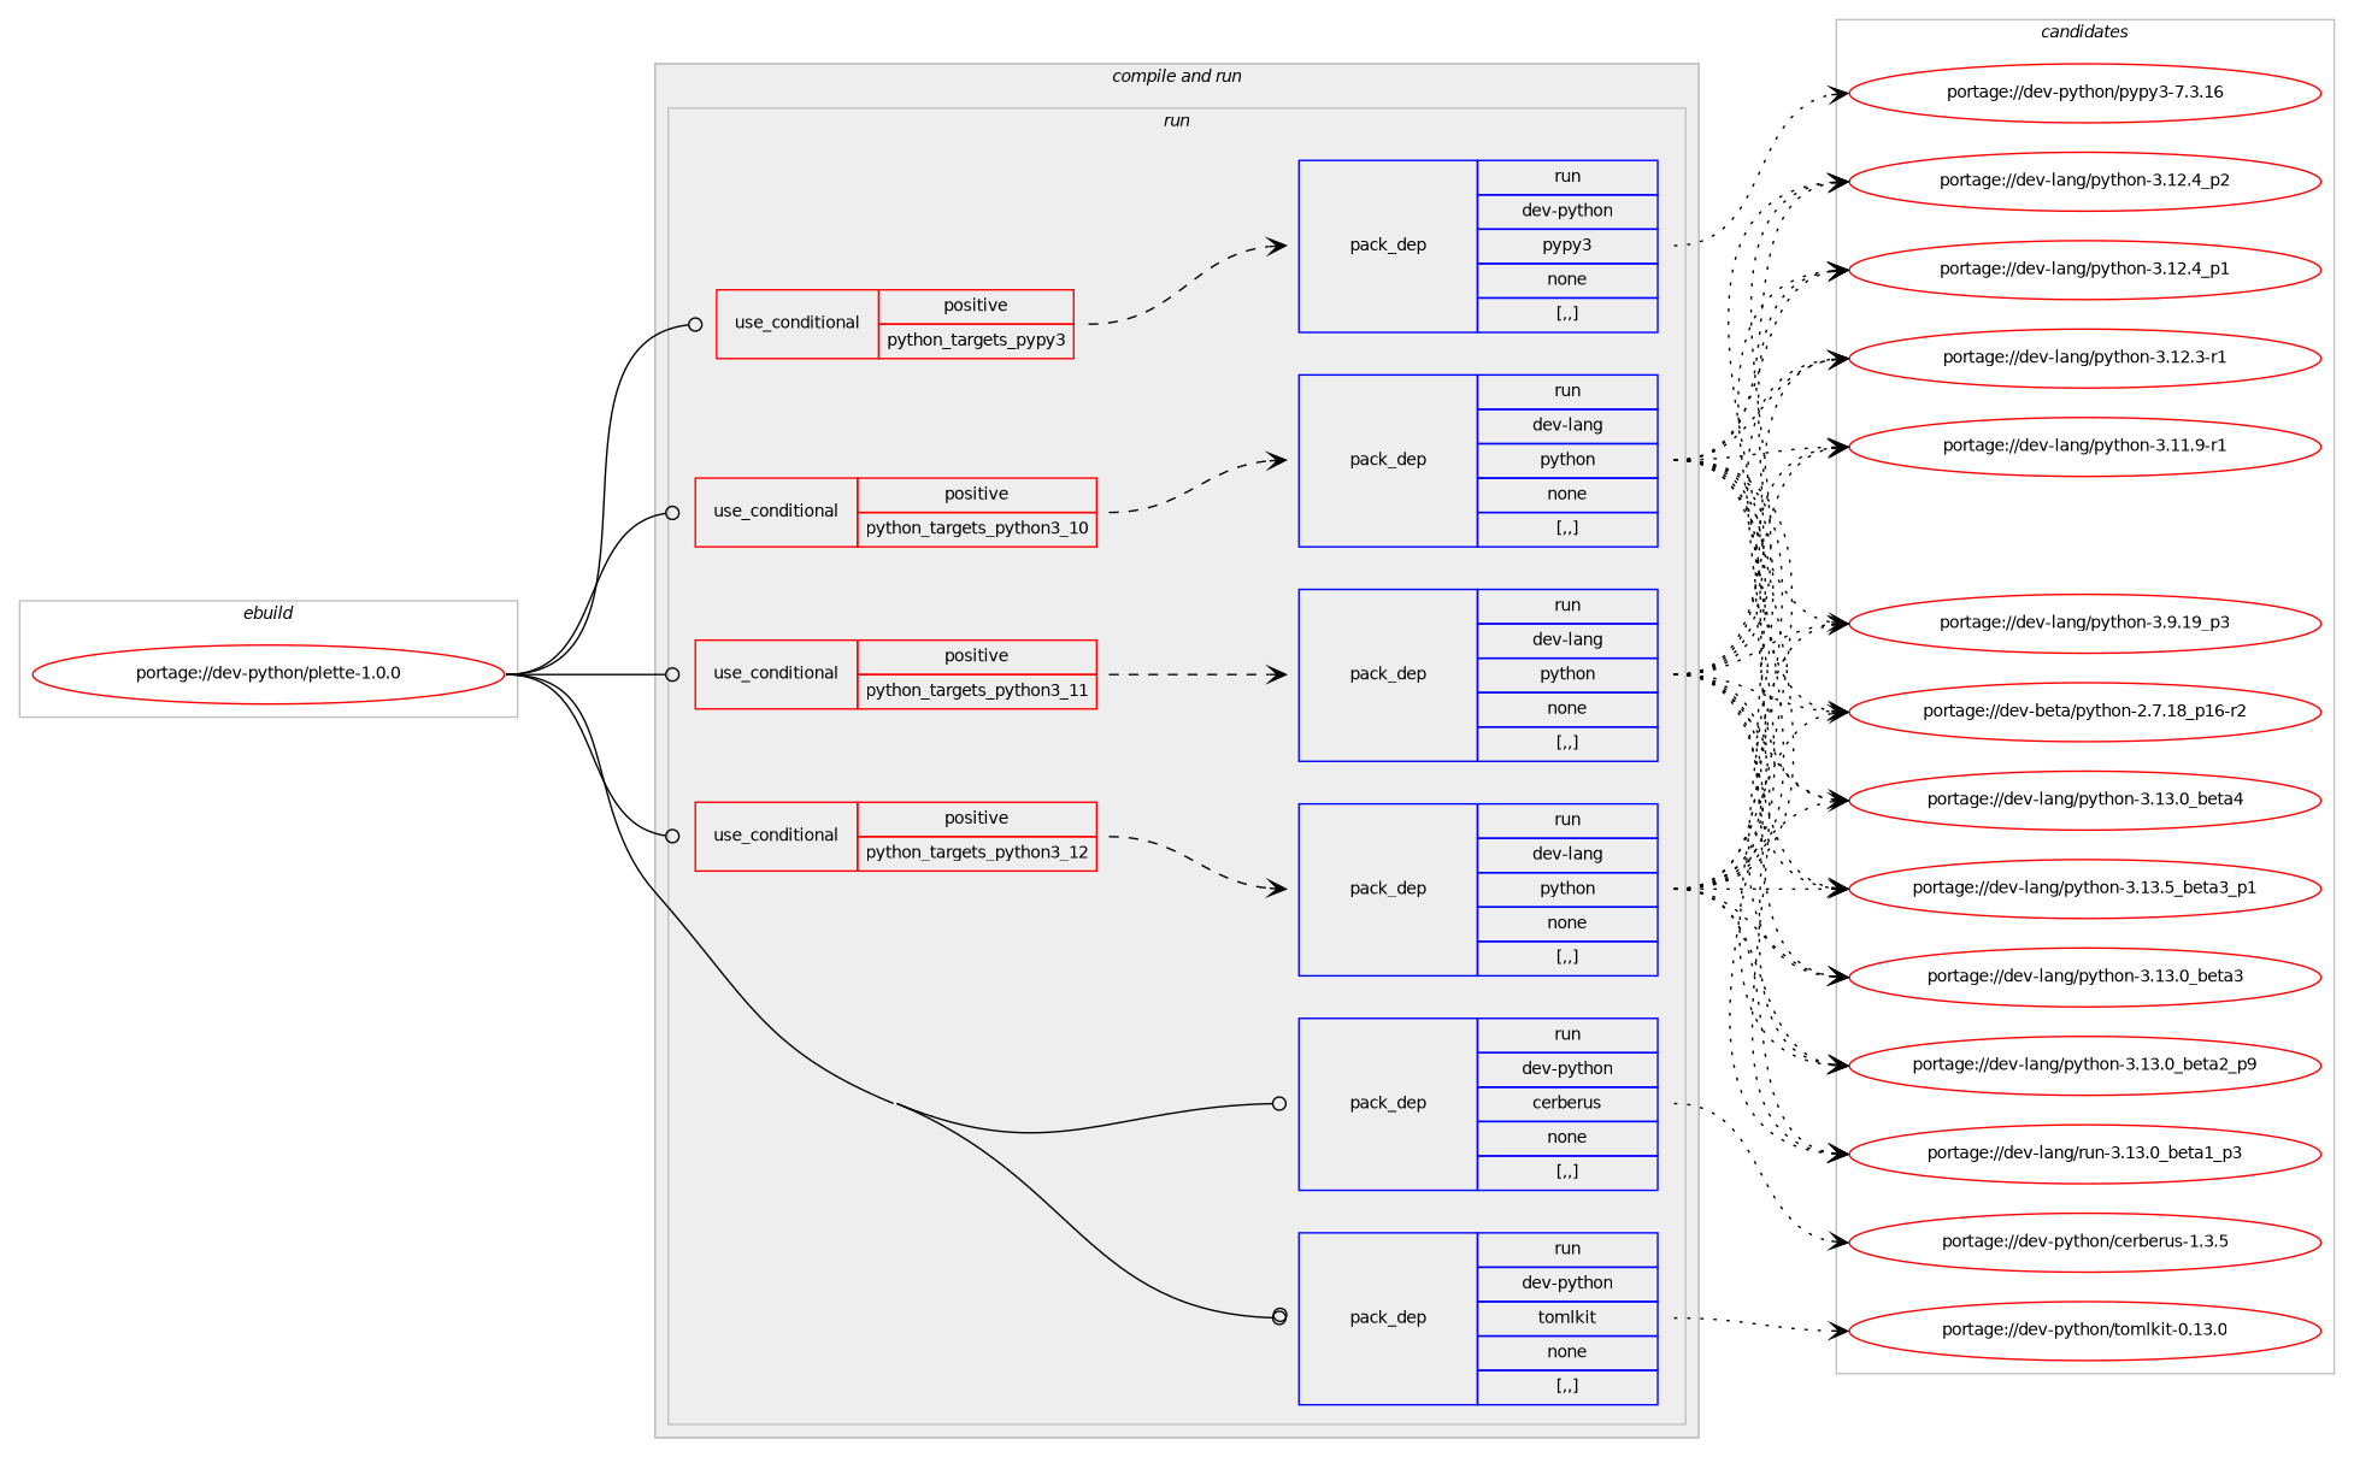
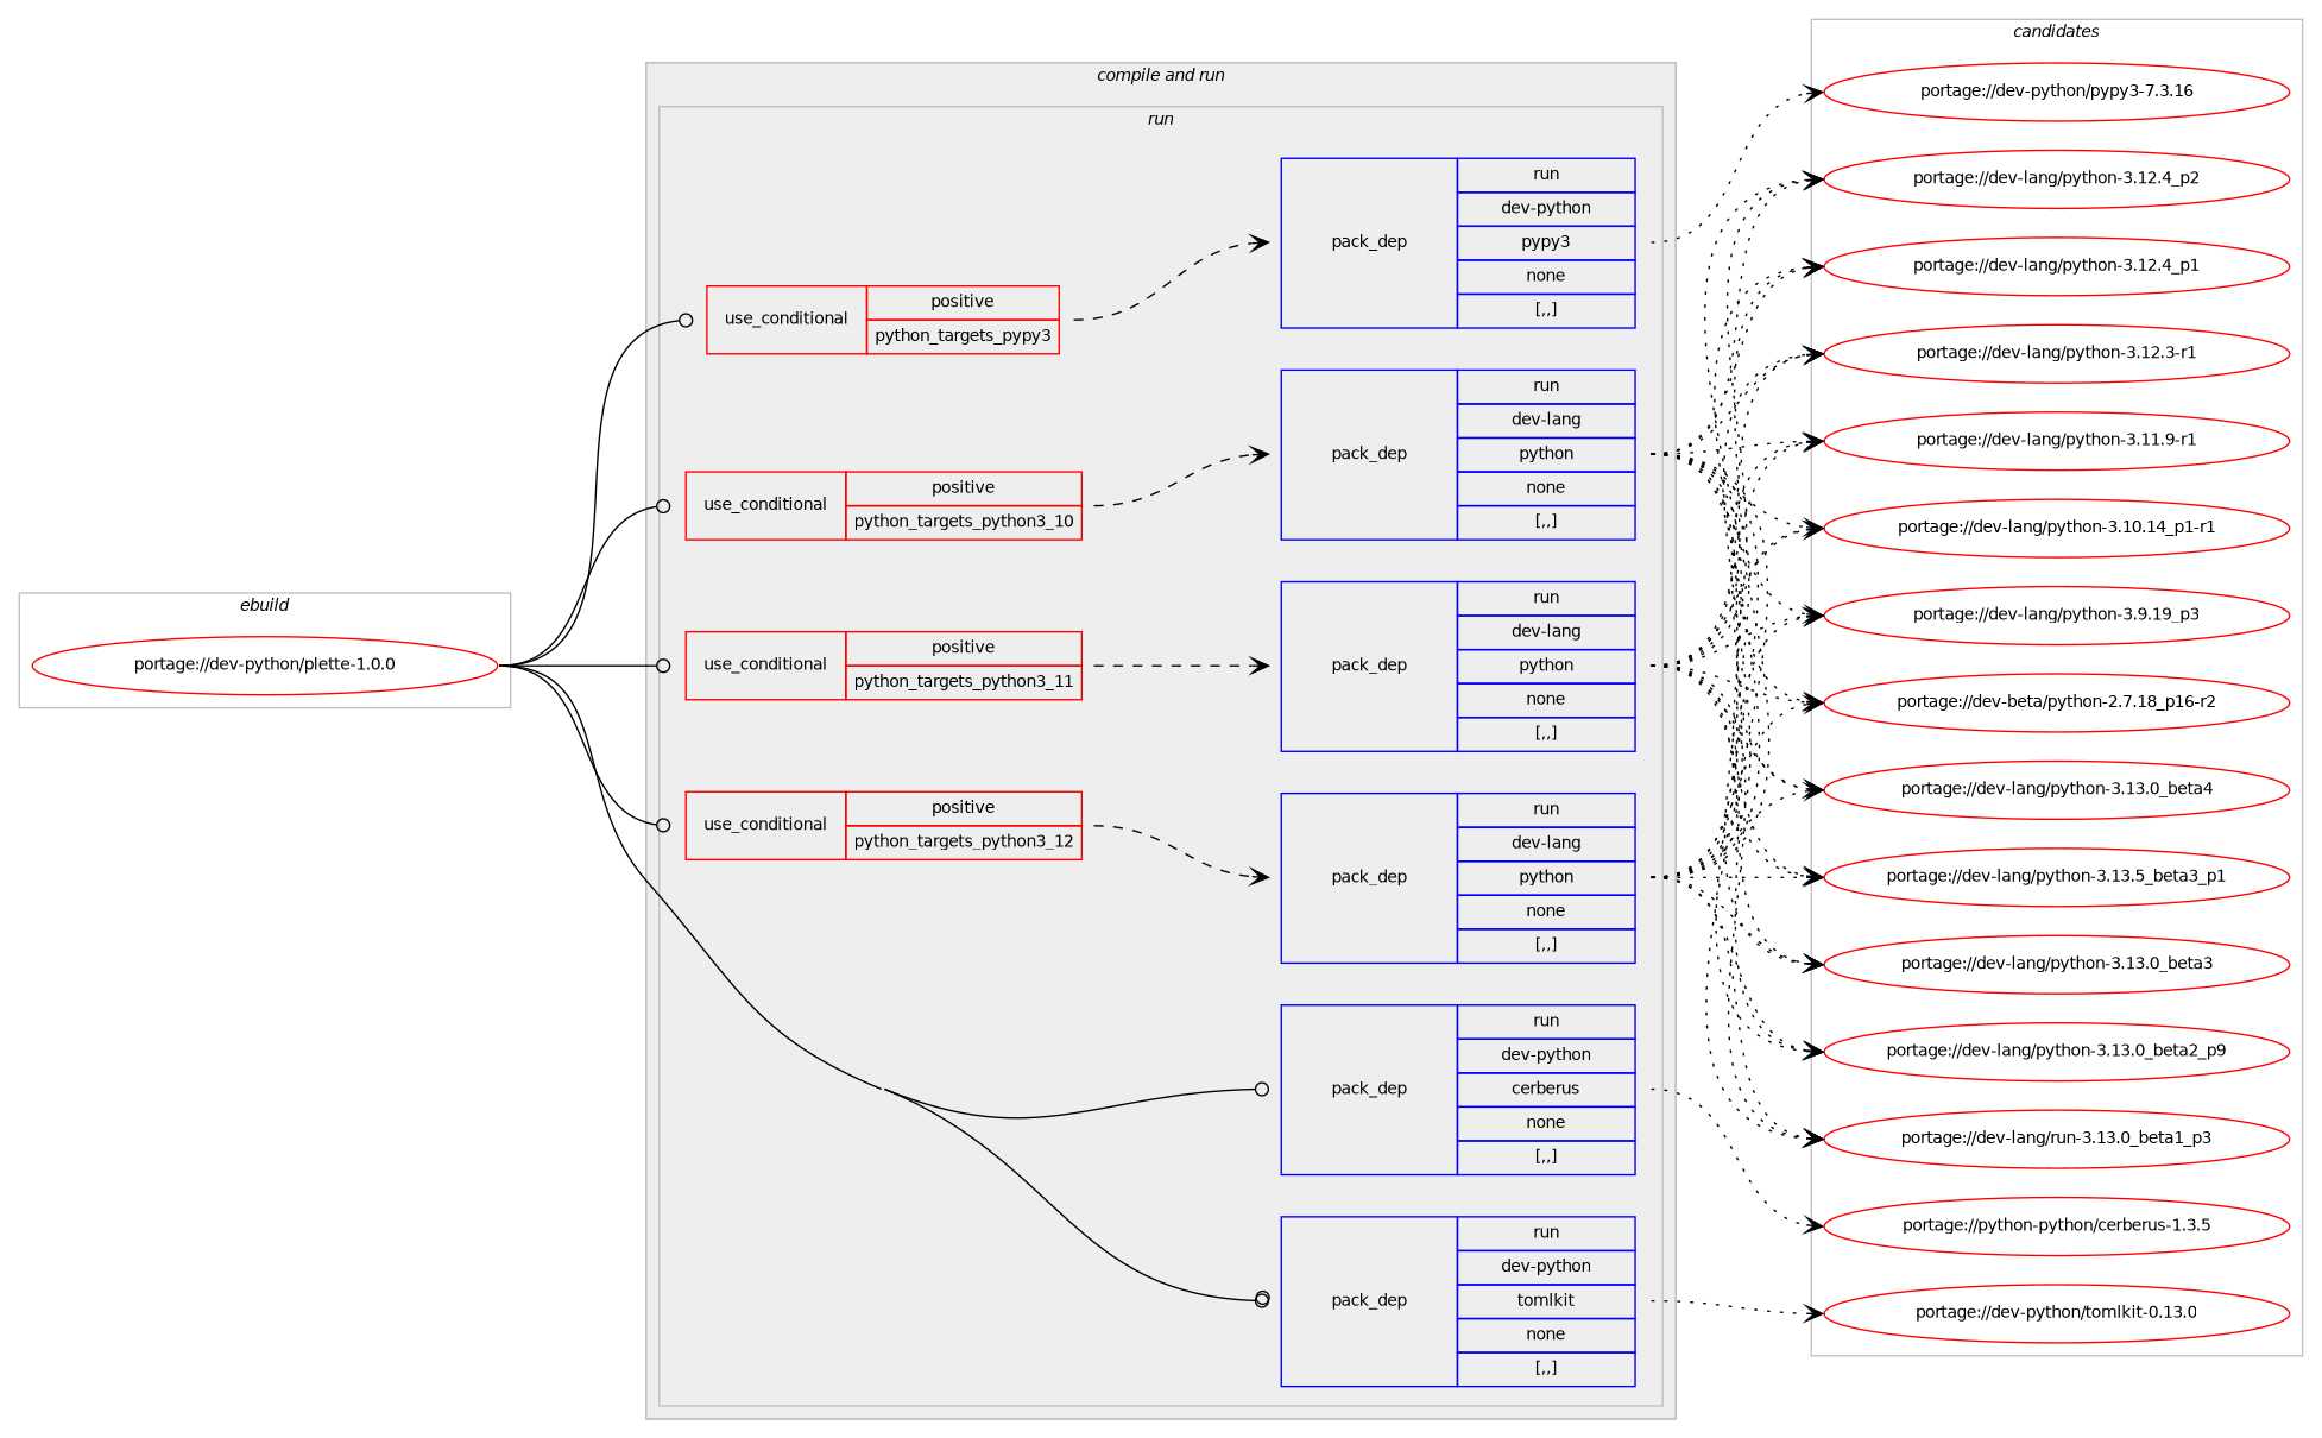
  digraph {
    compound=true
    concentrate=true
    fontname=Helvetica
    fontsize=10
    newrank=true
    rankdir=LR
    ranksep=1.5
    node [color=red fontname=Helvetica fontsize=10]
    edge [arrowhead=vee headport=w style=dotted tailport=e weight=100]
    n1 [label="portage://dev-python/plette-1.0.0" width=4]
    n2 [color=blue label=<<TABLE BORDER="0" CELLBORDER="1" CELLSPACING="0" CELLPADDING="4" WIDTH="220"><TR><TD ROWSPAN="6" CELLPADDING="30">pack_dep</TD></TR><TR><TD WIDTH="110">run</TD></TR><TR><TD>dev-python</TD></TR><TR><TD>pypy3</TD></TR><TR><TD>none</TD></TR><TR><TD>[,,]</TD></TR></TABLE>> shape=none]
    n3 [label=<<TABLE BORDER="0" CELLBORDER="1" CELLSPACING="0" CELLPADDING="4"><TR><TD ROWSPAN="3" CELLPADDING="10">use_conditional</TD></TR><TR><TD>positive</TD></TR><TR><TD>python_targets_pypy3</TD></TR></TABLE>> shape=none]
    n4 [color=blue label=<<TABLE BORDER="0" CELLBORDER="1" CELLSPACING="0" CELLPADDING="4" WIDTH="220"><TR><TD ROWSPAN="6" CELLPADDING="30">pack_dep</TD></TR><TR><TD WIDTH="110">run</TD></TR><TR><TD>dev-lang</TD></TR><TR><TD>python</TD></TR><TR><TD>none</TD></TR><TR><TD>[,,]</TD></TR></TABLE>> shape=none]
    n5 [label=<<TABLE BORDER="0" CELLBORDER="1" CELLSPACING="0" CELLPADDING="4"><TR><TD ROWSPAN="3" CELLPADDING="10">use_conditional</TD></TR><TR><TD>positive</TD></TR><TR><TD>python_targets_python3_10</TD></TR></TABLE>> shape=none]
    n6 [color=blue label=<<TABLE BORDER="0" CELLBORDER="1" CELLSPACING="0" CELLPADDING="4" WIDTH="220"><TR><TD ROWSPAN="6" CELLPADDING="30">pack_dep</TD></TR><TR><TD WIDTH="110">run</TD></TR><TR><TD>dev-lang</TD></TR><TR><TD>python</TD></TR><TR><TD>none</TD></TR><TR><TD>[,,]</TD></TR></TABLE>> shape=none]
    n7 [label=<<TABLE BORDER="0" CELLBORDER="1" CELLSPACING="0" CELLPADDING="4"><TR><TD ROWSPAN="3" CELLPADDING="10">use_conditional</TD></TR><TR><TD>positive</TD></TR><TR><TD>python_targets_python3_11</TD></TR></TABLE>> shape=none]
    n8 [color=blue label=<<TABLE BORDER="0" CELLBORDER="1" CELLSPACING="0" CELLPADDING="4" WIDTH="220"><TR><TD ROWSPAN="6" CELLPADDING="30">pack_dep</TD></TR><TR><TD WIDTH="110">run</TD></TR><TR><TD>dev-lang</TD></TR><TR><TD>python</TD></TR><TR><TD>none</TD></TR><TR><TD>[,,]</TD></TR></TABLE>> shape=none]
    n9 [label=<<TABLE BORDER="0" CELLBORDER="1" CELLSPACING="0" CELLPADDING="4"><TR><TD ROWSPAN="3" CELLPADDING="10">use_conditional</TD></TR><TR><TD>positive</TD></TR><TR><TD>python_targets_python3_12</TD></TR></TABLE>> shape=none]
    n10 [color=blue label=<<TABLE BORDER="0" CELLBORDER="1" CELLSPACING="0" CELLPADDING="4" WIDTH="220"><TR><TD ROWSPAN="6" CELLPADDING="30">pack_dep</TD></TR><TR><TD WIDTH="110">run</TD></TR><TR><TD>dev-python</TD></TR><TR><TD>cerberus</TD></TR><TR><TD>none</TD></TR><TR><TD>[,,]</TD></TR></TABLE>> shape=none]
    n11 [color=blue label=<<TABLE BORDER="0" CELLBORDER="1" CELLSPACING="0" CELLPADDING="4" WIDTH="220"><TR><TD ROWSPAN="6" CELLPADDING="30">pack_dep</TD></TR><TR><TD WIDTH="110">run</TD></TR><TR><TD>dev-python</TD></TR><TR><TD>tomlkit</TD></TR><TR><TD>none</TD></TR><TR><TD>[,,]</TD></TR></TABLE>> shape=none]
    n12 [label="portage://dev-python/pypy3-7.3.16" width=4]
    n13 [label="portage://dev-lang/python-3.13.0_beta4" width=4]
    n14 [label="portage://dev-lang/python-3.13.5_beta3_p1" width=4]
    n15 [label="portage://dev-lang/python-3.13.0_beta3" width=4]
    n16 [label="portage://dev-lang/python-3.13.0_beta2_p9" width=4]
    n17 [label="portage://dev-lang/run-3.13.0_beta1_p3" width=4]
    n18 [label="portage://dev-lang/python-3.12.4_p2" width=4]
    n19 [label="portage://dev-lang/python-3.12.4_p1" width=4]
    n20 [label="portage://dev-lang/python-3.12.3-r1" width=4]
    n21 [label="portage://dev-lang/python-3.11.9-r1" width=4]
+   n22 [label="portage://dev-lang/python-3.10.14_p1-r1" width=4]
    n23 [label="portage://dev-lang/python-3.9.19_p3" width=4]
    n24 [label="portage://dev-beta/python-2.7.18_p16-r2" width=4]
-   n25 [label="portage://dev-python/cerberus-1.3.5" width=4]
+   n25 [label="portage://python-python/cerberus-1.3.5" width=4]
    n26 [label="portage://dev-python/tomlkit-0.13.0" width=4]
    subgraph cluster_1 {
      color=gray
      label=<<i>ebuild</i>>
      n1
    }
    subgraph cluster_2 {
      color=gray
      label=<<i>dependencies</i>>
      subgraph cluster_3 {
        color=gray
        fillcolor="#eeeeee"
        label=<<i>compile</i>>
        style=filled
      }
      subgraph cluster_4 {
        color=gray
        fillcolor="#eeeeee"
        label=<<i>compile and run</i>>
        style=filled
      }
      subgraph cluster_5 {
        color=gray
        fillcolor="#eeeeee"
        label=<<i>run</i>>
        style=filled
        subgraph sub_6 {
          color=gray
          fillcolor="#eeeeee"
          label=<<i>run</i>>
          style=filled
          n3
          subgraph sub_7 {
            color=gray
            fillcolor="#eeeeee"
            label=<<i>run</i>>
            style=filled
            n2
          }
        }
        subgraph sub_8 {
          color=gray
          fillcolor="#eeeeee"
          label=<<i>run</i>>
          style=filled
          n5
          subgraph sub_9 {
            color=gray
            fillcolor="#eeeeee"
            label=<<i>run</i>>
            style=filled
            n4
          }
        }
        subgraph sub_10 {
          color=gray
          fillcolor="#eeeeee"
          label=<<i>run</i>>
          style=filled
          n7
          subgraph sub_11 {
            color=gray
            fillcolor="#eeeeee"
            label=<<i>run</i>>
            style=filled
            n6
          }
        }
        subgraph sub_12 {
          color=gray
          fillcolor="#eeeeee"
          label=<<i>run</i>>
          style=filled
          n9
          subgraph sub_13 {
            color=gray
            fillcolor="#eeeeee"
            label=<<i>run</i>>
            style=filled
            n8
          }
        }
        subgraph sub_14 {
          color=gray
          fillcolor="#eeeeee"
          label=<<i>run</i>>
          style=filled
          n10
        }
        subgraph sub_15 {
          color=gray
          fillcolor="#eeeeee"
          label=<<i>run</i>>
          style=filled
          n11
        }
      }
    }
    subgraph cluster_16 {
      color=gray
      label=<<i>candidates</i>>
      rank=same
      subgraph sub_17 {
        color=black
        label=<<i>candidates</i>>
        nodesep=1
        rank=same
        n12
      }
      subgraph sub_18 {
        color=black
        label=<<i>candidates</i>>
        nodesep=1
        rank=same
        n13
        n14
        n15
        n16
        n17
        n18
        n19
        n20
        n21
+       n22
        n23
        n24
      }
      subgraph sub_19 {
        color=black
        label=<<i>candidates</i>>
        nodesep=1
        rank=same
        n13
        n14
        n15
        n16
        n17
        n18
        n19
        n20
        n21
+       n22
        n23
        n24
      }
      subgraph sub_20 {
        color=black
        label=<<i>candidates</i>>
        nodesep=1
        rank=same
        n13
        n14
        n15
        n16
        n17
        n18
        n19
        n20
        n21
+       n22
        n23
        n24
      }
      subgraph sub_21 {
        color=black
        label=<<i>candidates</i>>
        nodesep=1
        rank=same
        n25
      }
      subgraph sub_22 {
        color=black
        label=<<i>candidates</i>>
        nodesep=1
        rank=same
        n26
      }
    }
    n1 -> n3 [arrowhead=odot style=solid weight=20]
    n1 -> n5 [arrowhead=odot style=solid weight=20]
    n1 -> n7 [arrowhead=odot style=solid weight=20]
    n1 -> n9 [arrowhead=odot style=solid weight=20]
    n1 -> n10 [arrowhead=odot style=solid weight=20]
    n1 -> n11 [arrowhead=odot style=solid weight=20]
    n2 -> n12
    n3 -> n2 [style=dashed weight=20]
    n4 -> n13
    n4 -> n14
    n4 -> n15
    n4 -> n16
    n4 -> n17
    n4 -> n18
    n4 -> n19
    n4 -> n20
    n4 -> n21
+   n4 -> n22
    n4 -> n23
    n4 -> n24
    n5 -> n4 [style=dashed weight=20]
    n6 -> n13
    n6 -> n14
    n6 -> n15
    n6 -> n16
    n6 -> n17
    n6 -> n18
    n6 -> n19
    n6 -> n20
    n6 -> n21
+   n6 -> n22
    n6 -> n23
    n6 -> n24
    n7 -> n6 [style=dashed weight=20]
    n8 -> n13
    n8 -> n14
    n8 -> n15
    n8 -> n16
    n8 -> n17
    n8 -> n18
    n8 -> n19
    n8 -> n20
    n8 -> n21
+   n8 -> n22
    n8 -> n23
    n8 -> n24
    n9 -> n8 [style=dashed weight=20]
    n10 -> n25
    n11 -> n26
  }
